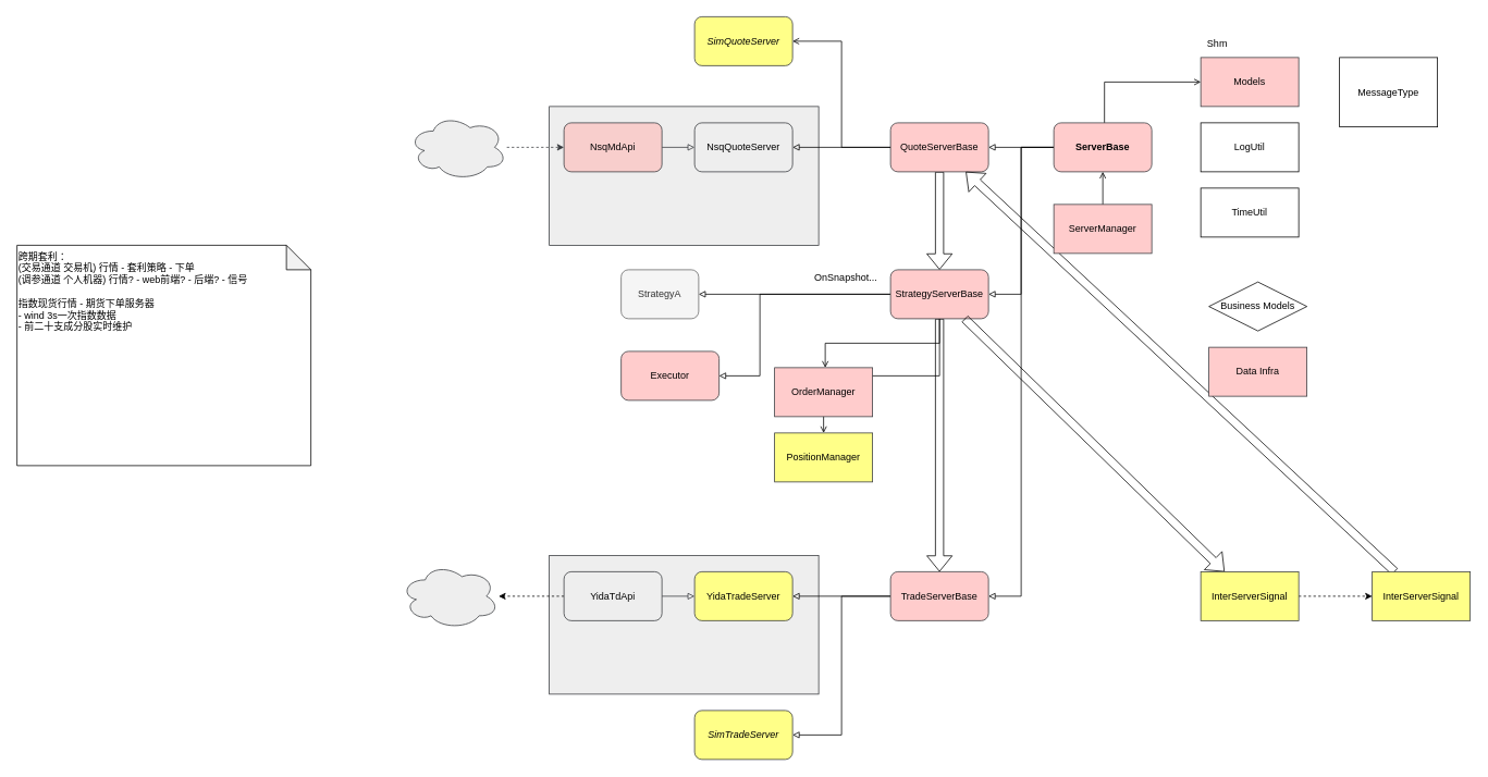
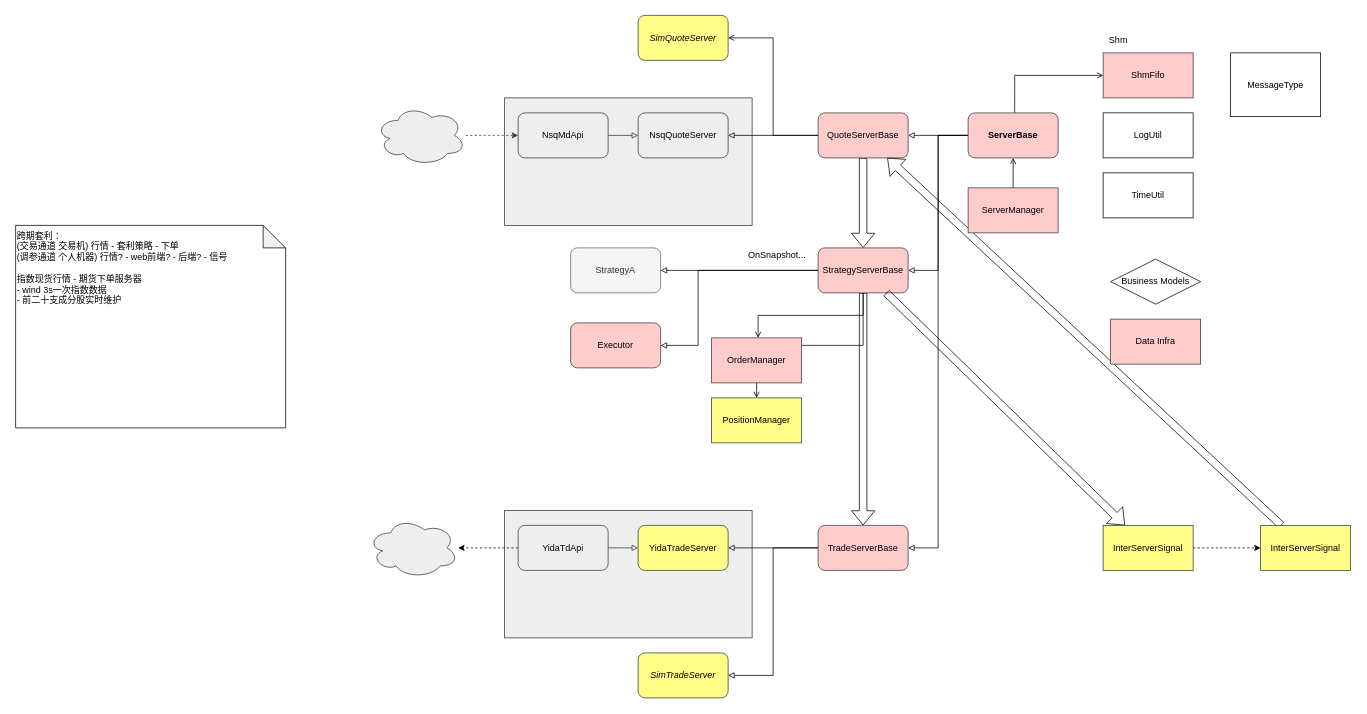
  <mxCell id="0" />
  <mxCell id="1" parent="0" />
  <mxCell id="2" value="" style="rounded=0;whiteSpace=wrap;html=1;fillColor=#eeeeee;strokeColor=#36393d;" parent="1" vertex="1"><mxGeometry x="672" y="680" width="330" height="170" as="geometry" /></mxCell>
  <mxCell id="3" value="" style="edgeStyle=orthogonalEdgeStyle;rounded=0;orthogonalLoop=1;jettySize=auto;html=1;dashed=1;" parent="1" source="38" target="51" edge="1"><mxGeometry relative="1" as="geometry" /></mxCell>
  <mxCell id="4" value="" style="rounded=0;whiteSpace=wrap;html=1;fillColor=#eeeeee;strokeColor=#36393d;" parent="1" vertex="1"><mxGeometry x="672" y="130" width="330" height="170" as="geometry" /></mxCell>
- <mxCell id="5" value="Models" style="rounded=0;whiteSpace=wrap;html=1;fillColor=#ffcccc;strokeColor=#36393d;" parent="1" vertex="1"><mxGeometry x="1470" y="70" width="120" height="60" as="geometry" /></mxCell>
+ <mxCell id="5" value="ShmFifo" style="rounded=0;whiteSpace=wrap;html=1;fillColor=#ffcccc;strokeColor=#36393d;" parent="1" vertex="1"><mxGeometry x="1470" y="70" width="120" height="60" as="geometry" /></mxCell>
  <mxCell id="6" value="" style="edgeStyle=orthogonalEdgeStyle;rounded=0;orthogonalLoop=1;jettySize=auto;html=1;endArrow=block;endFill=0;fillColor=#eeeeee;strokeColor=#36393d;" parent="1" source="7" target="16" edge="1"><mxGeometry relative="1" as="geometry" /></mxCell>
- <mxCell id="7" value="NsqMdApi" style="rounded=1;whiteSpace=wrap;html=1;fillColor=#f8cecc;strokeColor=#36393d;" parent="1" vertex="1"><mxGeometry x="690" y="150" width="120" height="60" as="geometry" /></mxCell>
+ <mxCell id="7" value="NsqMdApi" style="rounded=1;whiteSpace=wrap;html=1;fillColor=#eeeeee;strokeColor=#36393d;" parent="1" vertex="1"><mxGeometry x="690" y="150" width="120" height="60" as="geometry" /></mxCell>
  <mxCell id="8" value="" style="edgeStyle=orthogonalEdgeStyle;rounded=0;orthogonalLoop=1;jettySize=auto;html=1;endArrow=block;endFill=0;" parent="1" source="10" target="16" edge="1"><mxGeometry relative="1" as="geometry" /></mxCell>
  <mxCell id="9" style="edgeStyle=orthogonalEdgeStyle;rounded=0;orthogonalLoop=1;jettySize=auto;html=1;exitX=0.5;exitY=1;exitDx=0;exitDy=0;shape=flexArrow;" parent="1" source="10" target="22" edge="1"><mxGeometry relative="1" as="geometry" /></mxCell>
  <mxCell id="10" value="QuoteServerBase" style="rounded=1;whiteSpace=wrap;html=1;fillColor=#ffcccc;strokeColor=#36393d;" parent="1" vertex="1"><mxGeometry x="1090" y="150" width="120" height="60" as="geometry" /></mxCell>
  <mxCell id="11" value="" style="edgeStyle=orthogonalEdgeStyle;rounded=0;orthogonalLoop=1;jettySize=auto;html=1;endArrow=block;endFill=0;" parent="1" source="15" target="10" edge="1"><mxGeometry relative="1" as="geometry" /></mxCell>
  <mxCell id="12" style="edgeStyle=orthogonalEdgeStyle;rounded=0;orthogonalLoop=1;jettySize=auto;html=1;endArrow=block;endFill=0;" parent="1" source="15" target="22" edge="1"><mxGeometry relative="1" as="geometry"><Array as="points"><mxPoint y="180" x="1250" /><mxPoint y="360" x="1250" /></Array></mxGeometry></mxCell>
  <mxCell id="13" style="edgeStyle=orthogonalEdgeStyle;rounded=0;orthogonalLoop=1;jettySize=auto;html=1;endArrow=open;endFill=0;" parent="1" target="5" edge="1"><mxGeometry relative="1" as="geometry"><mxPoint x="1352.053" y="150" as="sourcePoint" /><mxPoint x="1472" y="90.053" as="targetPoint" /><Array as="points"><mxPoint x="1352" y="100" /></Array></mxGeometry></mxCell>
  <mxCell id="14" style="edgeStyle=orthogonalEdgeStyle;rounded=0;orthogonalLoop=1;jettySize=auto;html=1;endArrow=block;endFill=0;" parent="1" source="15" target="29" edge="1"><mxGeometry relative="1" as="geometry"><Array as="points"><mxPoint y="180" x="1250" /><mxPoint y="730" x="1250" /></Array></mxGeometry></mxCell>
  <mxCell id="15" value="ServerBase" style="rounded=1;whiteSpace=wrap;html=1;fontStyle=1;fillColor=#ffcccc;strokeColor=#36393d;" parent="1" vertex="1"><mxGeometry x="1290" y="150" width="120" height="60" as="geometry" /></mxCell>
  <mxCell id="16" value="NsqQuoteServer" style="rounded=1;whiteSpace=wrap;html=1;fillColor=#eeeeee;strokeColor=#36393d;" parent="1" vertex="1"><mxGeometry x="850" y="150" width="120" height="60" as="geometry" /></mxCell>
  <mxCell id="17" value="" style="edgeStyle=orthogonalEdgeStyle;rounded=0;orthogonalLoop=1;jettySize=auto;html=1;endArrow=block;endFill=0;" parent="1" source="22" target="24" edge="1"><mxGeometry relative="1" as="geometry" /></mxCell>
  <mxCell id="18" style="edgeStyle=orthogonalEdgeStyle;rounded=0;orthogonalLoop=1;jettySize=auto;html=1;endArrow=block;endFill=0;" parent="1" source="22" target="25" edge="1"><mxGeometry relative="1" as="geometry"><Array as="points"><mxPoint x="930" y="360" /><mxPoint x="930" y="460" /></Array></mxGeometry></mxCell>
  <mxCell id="19" value="" style="edgeStyle=orthogonalEdgeStyle;rounded=0;orthogonalLoop=1;jettySize=auto;html=1;endArrow=open;endFill=0;" parent="1" source="22" target="36" edge="1"><mxGeometry relative="1" as="geometry"><Array as="points"><mxPoint x="1150" y="420" /><mxPoint x="1010" y="420" /></Array></mxGeometry></mxCell>
  <mxCell id="20" style="edgeStyle=orthogonalEdgeStyle;rounded=0;orthogonalLoop=1;jettySize=auto;html=1;exitX=0.5;exitY=1;exitDx=0;exitDy=0;shape=flexArrow;" parent="1" source="22" target="29" edge="1"><mxGeometry relative="1" as="geometry"><mxPoint x="1150" y="560" as="targetPoint" /></mxGeometry></mxCell>
  <mxCell id="21" style="edgeStyle=orthogonalEdgeStyle;rounded=0;orthogonalLoop=1;jettySize=auto;html=1;exitX=0.5;exitY=1;exitDx=0;exitDy=0;endArrow=open;endFill=0;" parent="1" source="22" target="49" edge="1"><mxGeometry relative="1" as="geometry" /></mxCell>
  <mxCell id="22" value="StrategyServerBase" style="rounded=1;whiteSpace=wrap;html=1;fillColor=#ffcccc;strokeColor=#36393d;" parent="1" vertex="1"><mxGeometry x="1090" y="330" width="120" height="60" as="geometry" /></mxCell>
  <mxCell id="23" value="LogUtil" style="rounded=0;whiteSpace=wrap;html=1;" parent="1" vertex="1"><mxGeometry x="1470" y="150" width="120" height="60" as="geometry" /></mxCell>
- <mxCell id="24" value="StrategyA" style="rounded=1;whiteSpace=wrap;html=1;fillColor=#f5f5f5;strokeColor=#666666;fontColor=#333333;" parent="1" vertex="1"><mxGeometry x="760" y="330" width="95" height="60" as="geometry" /></mxCell>
+ <mxCell id="24" value="StrategyA" style="rounded=1;whiteSpace=wrap;html=1;fillColor=#f5f5f5;strokeColor=#666666;fontColor=#333333;" parent="1" vertex="1"><mxGeometry x="760" y="330" width="120" height="60" as="geometry" /></mxCell>
  <mxCell id="25" value="Executor" style="rounded=1;whiteSpace=wrap;html=1;fillColor=#ffcccc;strokeColor=#36393d;" parent="1" vertex="1"><mxGeometry x="760" y="430" width="120" height="60" as="geometry" /></mxCell>
  <mxCell id="26" style="edgeStyle=orthogonalEdgeStyle;rounded=0;orthogonalLoop=1;jettySize=auto;html=1;endArrow=block;endFill=0;" parent="1" source="29" target="39" edge="1"><mxGeometry relative="1" as="geometry" /></mxCell>
  <mxCell id="27" style="edgeStyle=orthogonalEdgeStyle;rounded=0;orthogonalLoop=1;jettySize=auto;html=1;endArrow=block;endFill=0;" parent="1" source="29" target="40" edge="1"><mxGeometry relative="1" as="geometry"><Array as="points"><mxPoint x="1030" y="730" /><mxPoint x="1030" y="900" /></Array></mxGeometry></mxCell>
  <mxCell id="28" style="rounded=0;orthogonalLoop=1;jettySize=auto;html=1;shape=flexArrow;" parent="1" source="22" target="35" edge="1"><mxGeometry relative="1" as="geometry" /></mxCell>
  <mxCell id="29" value="TradeServerBase" style="rounded=1;whiteSpace=wrap;html=1;fillColor=#ffcccc;strokeColor=#36393d;" parent="1" vertex="1"><mxGeometry x="1090" y="700" width="120" height="60" as="geometry" /></mxCell>
  <mxCell id="30" value="跨期套利：&lt;div&gt;(交易通道 交易机) 行情 - 套利策略 - 下单&lt;/div&gt;&lt;div&gt;(调参通道 个人机器) 行情? - web前端? - 后端? - 信号&lt;/div&gt;&lt;div&gt;&lt;br&gt;&lt;/div&gt;&lt;div&gt;指数现货行情 - 期货下单服务器&lt;/div&gt;&lt;div&gt;- wind 3s一次指数数据&lt;/div&gt;&lt;div&gt;- 前二十支成分股实时维护&lt;/div&gt;" style="shape=note;whiteSpace=wrap;html=1;align=left;backgroundOutline=1;darkOpacity=0.05;verticalAlign=top;" parent="1" vertex="1"><mxGeometry x="20" y="300" width="360" height="270" as="geometry" /></mxCell>
  <mxCell id="31" value="SimQuoteServer" style="rounded=1;whiteSpace=wrap;html=1;fillColor=#ffff88;strokeColor=#36393d;fontStyle=2" parent="1" vertex="1"><mxGeometry x="850" y="20" width="120" height="60" as="geometry" /></mxCell>
  <mxCell id="32" value="" style="edgeStyle=orthogonalEdgeStyle;rounded=0;orthogonalLoop=1;jettySize=auto;html=1;endArrow=open;endFill=0;" parent="1" source="10" target="31" edge="1"><mxGeometry relative="1" as="geometry"><mxPoint x="1230" y="-20" as="sourcePoint" /><mxPoint x="1110" y="-20" as="targetPoint" /><Array as="points"><mxPoint x="1030" y="180" /><mxPoint x="1030" y="50" /></Array></mxGeometry></mxCell>
  <mxCell id="33" style="rounded=0;orthogonalLoop=1;jettySize=auto;html=1;shape=flexArrow;" parent="1" source="52" target="10" edge="1"><mxGeometry relative="1" as="geometry" /></mxCell>
  <mxCell id="34" value="" style="edgeStyle=orthogonalEdgeStyle;rounded=0;orthogonalLoop=1;jettySize=auto;html=1;dashed=1;" parent="1" source="35" target="52" edge="1"><mxGeometry relative="1" as="geometry" /></mxCell>
  <mxCell id="35" value="InterServerSignal" style="rounded=0;whiteSpace=wrap;html=1;fillColor=#ffff88;strokeColor=#36393d;" parent="1" vertex="1"><mxGeometry x="1470" y="700" width="120" height="60" as="geometry" /></mxCell>
  <mxCell id="36" value="OrderManager" style="rounded=0;whiteSpace=wrap;html=1;fillColor=#ffcccc;strokeColor=#36393d;" parent="1" vertex="1"><mxGeometry x="948" y="450" width="120" height="60" as="geometry" /></mxCell>
  <mxCell id="37" value="" style="edgeStyle=orthogonalEdgeStyle;rounded=0;orthogonalLoop=1;jettySize=auto;html=1;endArrow=block;endFill=0;fillColor=#eeeeee;strokeColor=#36393d;" parent="1" source="38" target="39" edge="1"><mxGeometry relative="1" as="geometry" /></mxCell>
  <mxCell id="38" value="YidaTdApi" style="rounded=1;whiteSpace=wrap;html=1;fillColor=#eeeeee;strokeColor=#36393d;" parent="1" vertex="1"><mxGeometry x="690" y="700" width="120" height="60" as="geometry" /></mxCell>
  <mxCell id="39" value="YidaTradeServer" style="rounded=1;whiteSpace=wrap;html=1;fillColor=#ffff88;strokeColor=#36393d;" parent="1" vertex="1"><mxGeometry x="850" y="700" width="120" height="60" as="geometry" /></mxCell>
  <mxCell id="40" value="SimTradeServer" style="rounded=1;whiteSpace=wrap;html=1;fillColor=#ffff88;strokeColor=#36393d;fontStyle=2" parent="1" vertex="1"><mxGeometry x="850" y="870" width="120" height="60" as="geometry" /></mxCell>
  <mxCell id="41" value="" style="edgeStyle=orthogonalEdgeStyle;rounded=0;orthogonalLoop=1;jettySize=auto;html=1;endArrow=open;endFill=0;" parent="1" source="42" target="15" edge="1"><mxGeometry relative="1" as="geometry" /></mxCell>
  <mxCell id="42" value="ServerManager" style="rounded=0;whiteSpace=wrap;html=1;fillColor=#ffcccc;strokeColor=#36393d;" parent="1" vertex="1"><mxGeometry x="1290" y="250" width="120" height="60" as="geometry" /></mxCell>
  <mxCell id="43" value="" style="edgeStyle=orthogonalEdgeStyle;rounded=0;orthogonalLoop=1;jettySize=auto;html=1;fillColor=#eeeeee;strokeColor=#36393d;dashed=1;" parent="1" source="44" target="7" edge="1"><mxGeometry relative="1" as="geometry" /></mxCell>
  <mxCell id="44" value="" style="ellipse;shape=cloud;whiteSpace=wrap;html=1;fillColor=#eeeeee;strokeColor=#36393d;" parent="1" vertex="1"><mxGeometry x="500" y="140" width="120" height="80" as="geometry" /></mxCell>
  <mxCell id="45" value="Business Models" style="rhombus;whiteSpace=wrap;html=1;" parent="1" vertex="1"><mxGeometry x="1480" y="345" width="120" height="60" as="geometry" /></mxCell>
  <mxCell id="46" value="Data Infra" style="rounded=0;whiteSpace=wrap;html=1;fillColor=#ffcccc;strokeColor=#36393d;" parent="1" vertex="1"><mxGeometry x="1480" y="425" width="120" height="60" as="geometry" /></mxCell>
  <mxCell id="47" value="MessageType" style="rounded=0;whiteSpace=wrap;html=1;" parent="1" vertex="1"><mxGeometry x="1640" y="70" width="120" height="85" as="geometry" /></mxCell>
  <mxCell id="48" value="OnSnapshot..." style="text;html=1;align=center;verticalAlign=middle;resizable=0;points=[];autosize=1;strokeColor=none;fillColor=none;" parent="1" vertex="1"><mxGeometry x="985" y="325" width="100" height="30" as="geometry" /></mxCell>
  <mxCell id="49" value="PositionManager" style="rounded=0;whiteSpace=wrap;html=1;fillColor=#ffff88;strokeColor=#36393d;" parent="1" vertex="1"><mxGeometry x="948" y="530" width="120" height="60" as="geometry" /></mxCell>
  <mxCell id="50" value="Shm" style="text;html=1;align=center;verticalAlign=middle;resizable=0;points=[];autosize=1;strokeColor=none;fillColor=none;" parent="1" vertex="1"><mxGeometry x="1465" y="38" width="50" height="30" as="geometry" /></mxCell>
  <mxCell id="51" value="" style="ellipse;shape=cloud;whiteSpace=wrap;html=1;fillColor=#eeeeee;strokeColor=#36393d;" parent="1" vertex="1"><mxGeometry x="490" y="690" width="120" height="80" as="geometry" /></mxCell>
  <mxCell id="52" value="InterServerSignal" style="rounded=0;whiteSpace=wrap;html=1;fillColor=#ffff88;strokeColor=#36393d;" parent="1" vertex="1"><mxGeometry x="1680" y="700" width="120" height="60" as="geometry" /></mxCell>
  <mxCell id="53" value="TimeUtil" style="rounded=0;whiteSpace=wrap;html=1;" parent="1" vertex="1"><mxGeometry x="1470" y="230" width="120" height="60" as="geometry" /></mxCell>
